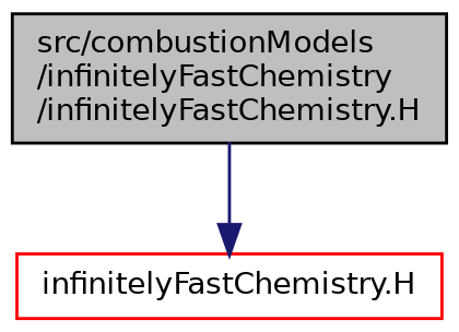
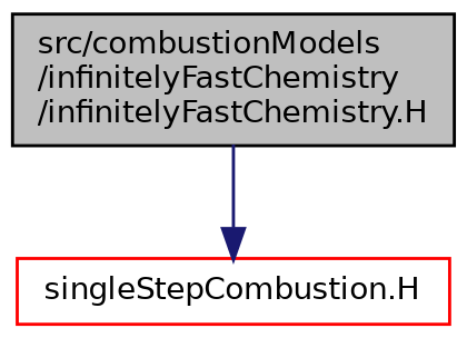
  digraph {
    node [fontname=Helvetica fontsize=10 shape=record]
    n1 [color=black fillcolor=grey75 fontcolor=black height=0.2 label="src/combustionModels\l/infinitelyFastChemistry\l/infinitelyFastChemistry.H" style=filled width=0.4]
-   n2 [color=red height=0.2 label="infinitelyFastChemistry.H" width=0.4]
+   n2 [color=red height=0.2 label="singleStepCombustion.H" width=0.4]
    n1 -> n2 [color=midnightblue fontname=Helvetica fontsize=10 labelfontname=Helvetica labelfontsize=10 style=solid]
  }
